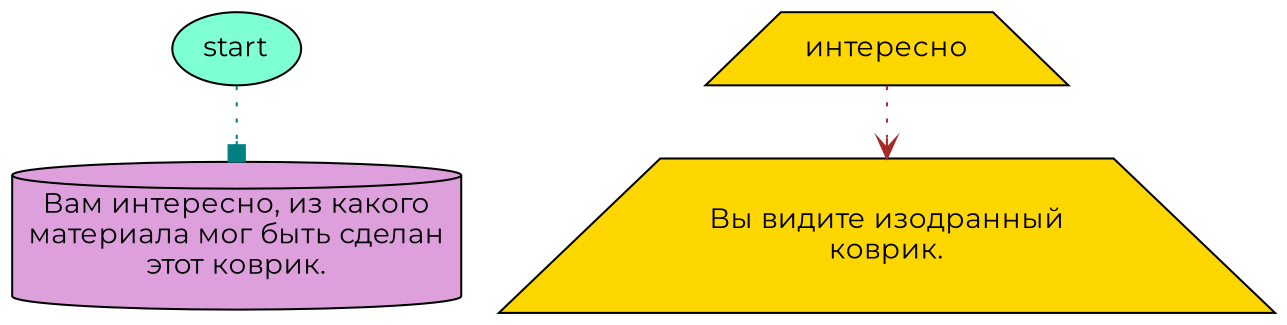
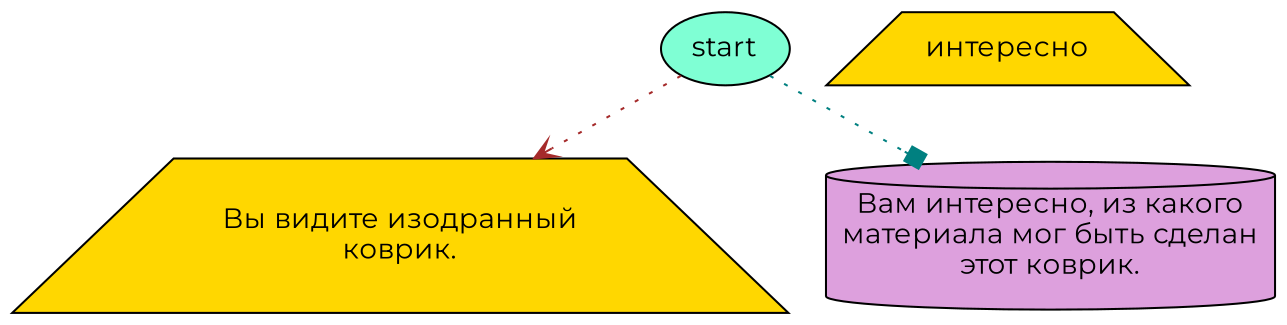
  digraph {
    fontname=Montserrat
    node [color="#000000" fillcolor=gold fontname=Montserrat shape=trapezium style=filled]
    edge [fontname=Montserrat style=dotted]
    start [fillcolor=aquamarine shape=ellipse]
    n2 [label="Вы видите изодранный\nковрик."]
    n3 [fillcolor=plum label="Вам интересно, из какого\nматериала мог быть сделан\nэтот коврик." shape=cylinder]
    n4 [label="интересно"]
-   n4 -> n2 [arrowhead=vee color=brown]
+   start -> n2 [arrowhead=vee color=brown]
    start -> n3 [arrowhead=box color=teal]
  }
